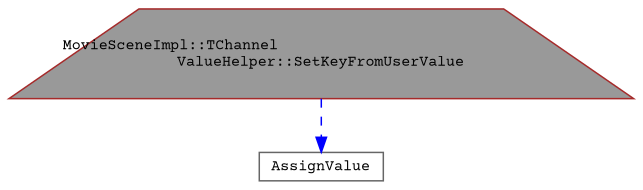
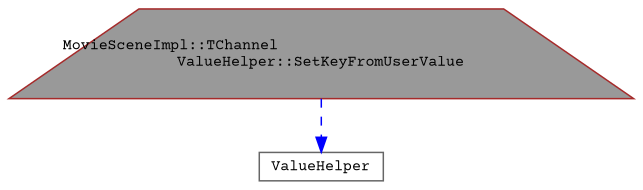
  digraph {
    rankdir=TB
    fontname="Courier Prime"
    node [fontname="Courier Prime" fontsize=10 style=filled]
    n1 [color=brown fillcolor=grey60 fontcolor=black height=0.2 label="MovieSceneImpl::TChannel\lValueHelper::SetKeyFromUserValue" shape=trapezium width=0.4]
-   n2 [color=gray40 fillcolor=white height=0.2 label=AssignValue shape=box width=0.4]
+   n2 [color=gray40 fillcolor=white height=0.2 label=ValueHelper shape=box width=0.4]
    n1 -> n2 [color=blue fontname="Courier Prime" fontsize=10 labelfontname=Helvetica labelfontsize=10 style=dashed]
  }
